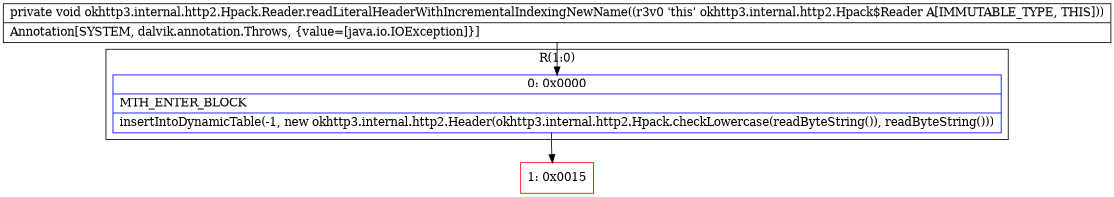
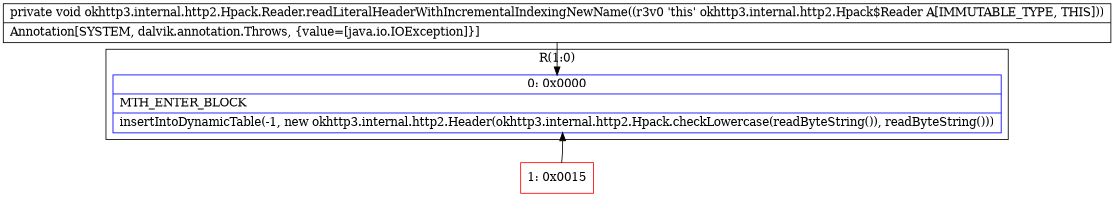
  digraph {
    node [shape=record]
    n1 [color=blue label="{0\:\ 0x0000|MTH_ENTER_BLOCK\l|insertIntoDynamicTable(\-1, new okhttp3.internal.http2.Header(okhttp3.internal.http2.Hpack.checkLowercase(readByteString()), readByteString()))\l}"]
    n2 [color=red label="{1\:\ 0x0015}"]
    n3 [label="{private void okhttp3.internal.http2.Hpack.Reader.readLiteralHeaderWithIncrementalIndexingNewName((r3v0 'this' okhttp3.internal.http2.Hpack$Reader A[IMMUTABLE_TYPE, THIS]))  | Annotation[SYSTEM, dalvik.annotation.Throws, \{value=[java.io.IOException]\}]\l}"]
    subgraph cluster_1 {
      label="R(1:0)"
      n1
    }
-   n1 -> n2
+   n2 -> n1
    n3 -> n1
  }
